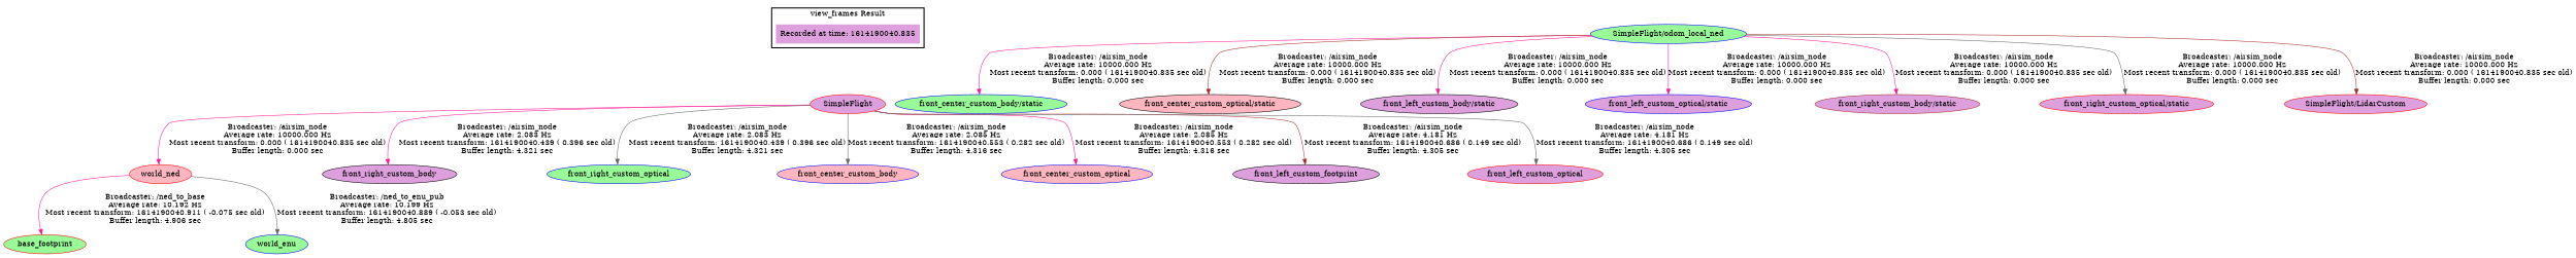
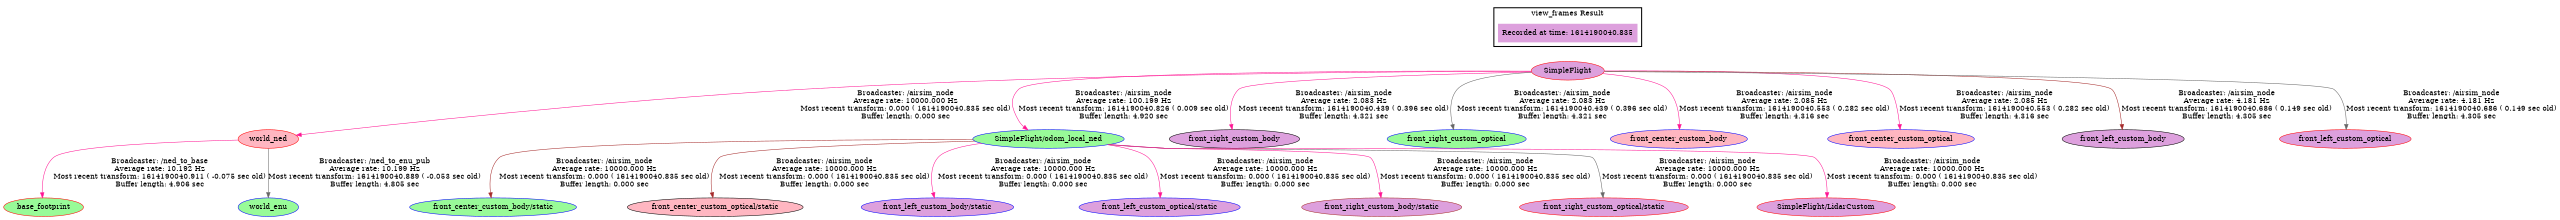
  digraph {
    node [color=red fillcolor=plum style=filled]
    edge [color=deeppink]
    "Recorded at time: 1614190040.835" [shape=plaintext]
    SimpleFlight
    world_ned [fillcolor=lightpink]
    "SimpleFlight/odom_local_ned" [color=blue fillcolor=palegreen]
    front_right_custom_body [color=black]
    front_right_custom_optical [color=blue fillcolor=palegreen]
    front_center_custom_body [color=blue fillcolor=lightpink]
    front_center_custom_optical [color=blue fillcolor=lightpink]
-   front_left_custom_body [color=black label=front_left_custom_footprint]
+   front_left_custom_body [color=black]
    front_left_custom_optical
    base_footprint [fillcolor=palegreen]
    world_enu [color=blue fillcolor=palegreen]
    "front_center_custom_body/static" [color=blue fillcolor=palegreen]
    "front_center_custom_optical/static" [color=black fillcolor=lightpink]
-   "front_left_custom_body/static" [color=black]
+   "front_left_custom_body/static" [color=blue]
    "front_left_custom_optical/static" [color=blue]
    "front_right_custom_body/static" [color=brown]
    "front_right_custom_optical/static"
    "SimpleFlight/LidarCustom"
    subgraph cluster_1 {
      color=black
      label="view_frames Result"
      style=bold
      "Recorded at time: 1614190040.835"
    }
    "Recorded at time: 1614190040.835" -> SimpleFlight [style=invis color=""]
    SimpleFlight -> world_ned [label="Broadcaster: /airsim_node\nAverage rate: 10000.000 Hz\nMost recent transform: 0.000 ( 1614190040.835 sec old)\nBuffer length: 0.000 sec\n"]
+   SimpleFlight -> "SimpleFlight/odom_local_ned" [label="Broadcaster: /airsim_node\nAverage rate: 100.199 Hz\nMost recent transform: 1614190040.826 ( 0.009 sec old)\nBuffer length: 4.920 sec\n"]
    SimpleFlight -> front_right_custom_body [label="Broadcaster: /airsim_node\nAverage rate: 2.083 Hz\nMost recent transform: 1614190040.439 ( 0.396 sec old)\nBuffer length: 4.321 sec\n"]
    SimpleFlight -> front_right_custom_optical [color=gray40 label="Broadcaster: /airsim_node\nAverage rate: 2.083 Hz\nMost recent transform: 1614190040.439 ( 0.396 sec old)\nBuffer length: 4.321 sec\n"]
-   SimpleFlight -> front_center_custom_body [color=gray40 label="Broadcaster: /airsim_node\nAverage rate: 2.085 Hz\nMost recent transform: 1614190040.553 ( 0.282 sec old)\nBuffer length: 4.316 sec\n"]
+   SimpleFlight -> front_center_custom_body [label="Broadcaster: /airsim_node\nAverage rate: 2.085 Hz\nMost recent transform: 1614190040.553 ( 0.282 sec old)\nBuffer length: 4.316 sec\n"]
    SimpleFlight -> front_center_custom_optical [label="Broadcaster: /airsim_node\nAverage rate: 2.085 Hz\nMost recent transform: 1614190040.553 ( 0.282 sec old)\nBuffer length: 4.316 sec\n"]
    SimpleFlight -> front_left_custom_body [color=brown label="Broadcaster: /airsim_node\nAverage rate: 4.181 Hz\nMost recent transform: 1614190040.686 ( 0.149 sec old)\nBuffer length: 4.305 sec\n"]
    SimpleFlight -> front_left_custom_optical [color=gray40 label="Broadcaster: /airsim_node\nAverage rate: 4.181 Hz\nMost recent transform: 1614190040.686 ( 0.149 sec old)\nBuffer length: 4.305 sec\n"]
    world_ned -> base_footprint [label="Broadcaster: /ned_to_base\nAverage rate: 10.192 Hz\nMost recent transform: 1614190040.911 ( -0.075 sec old)\nBuffer length: 4.906 sec\n"]
    world_ned -> world_enu [color=gray40 label="Broadcaster: /ned_to_enu_pub\nAverage rate: 10.199 Hz\nMost recent transform: 1614190040.889 ( -0.053 sec old)\nBuffer length: 4.805 sec\n"]
-   "SimpleFlight/odom_local_ned" -> "front_center_custom_body/static" [label="Broadcaster: /airsim_node\nAverage rate: 10000.000 Hz\nMost recent transform: 0.000 ( 1614190040.835 sec old)\nBuffer length: 0.000 sec\n"]
+   "SimpleFlight/odom_local_ned" -> "front_center_custom_body/static" [color=brown label="Broadcaster: /airsim_node\nAverage rate: 10000.000 Hz\nMost recent transform: 0.000 ( 1614190040.835 sec old)\nBuffer length: 0.000 sec\n"]
    "SimpleFlight/odom_local_ned" -> "front_center_custom_optical/static" [color=brown label="Broadcaster: /airsim_node\nAverage rate: 10000.000 Hz\nMost recent transform: 0.000 ( 1614190040.835 sec old)\nBuffer length: 0.000 sec\n"]
    "SimpleFlight/odom_local_ned" -> "front_left_custom_body/static" [label="Broadcaster: /airsim_node\nAverage rate: 10000.000 Hz\nMost recent transform: 0.000 ( 1614190040.835 sec old)\nBuffer length: 0.000 sec\n"]
    "SimpleFlight/odom_local_ned" -> "front_left_custom_optical/static" [label="Broadcaster: /airsim_node\nAverage rate: 10000.000 Hz\nMost recent transform: 0.000 ( 1614190040.835 sec old)\nBuffer length: 0.000 sec\n"]
    "SimpleFlight/odom_local_ned" -> "front_right_custom_body/static" [label="Broadcaster: /airsim_node\nAverage rate: 10000.000 Hz\nMost recent transform: 0.000 ( 1614190040.835 sec old)\nBuffer length: 0.000 sec\n"]
    "SimpleFlight/odom_local_ned" -> "front_right_custom_optical/static" [color=gray40 label="Broadcaster: /airsim_node\nAverage rate: 10000.000 Hz\nMost recent transform: 0.000 ( 1614190040.835 sec old)\nBuffer length: 0.000 sec\n"]
-   "SimpleFlight/odom_local_ned" -> "SimpleFlight/LidarCustom" [color=brown label="Broadcaster: /airsim_node\nAverage rate: 10000.000 Hz\nMost recent transform: 0.000 ( 1614190040.835 sec old)\nBuffer length: 0.000 sec\n"]
+   "SimpleFlight/odom_local_ned" -> "SimpleFlight/LidarCustom" [label="Broadcaster: /airsim_node\nAverage rate: 10000.000 Hz\nMost recent transform: 0.000 ( 1614190040.835 sec old)\nBuffer length: 0.000 sec\n"]
  }
